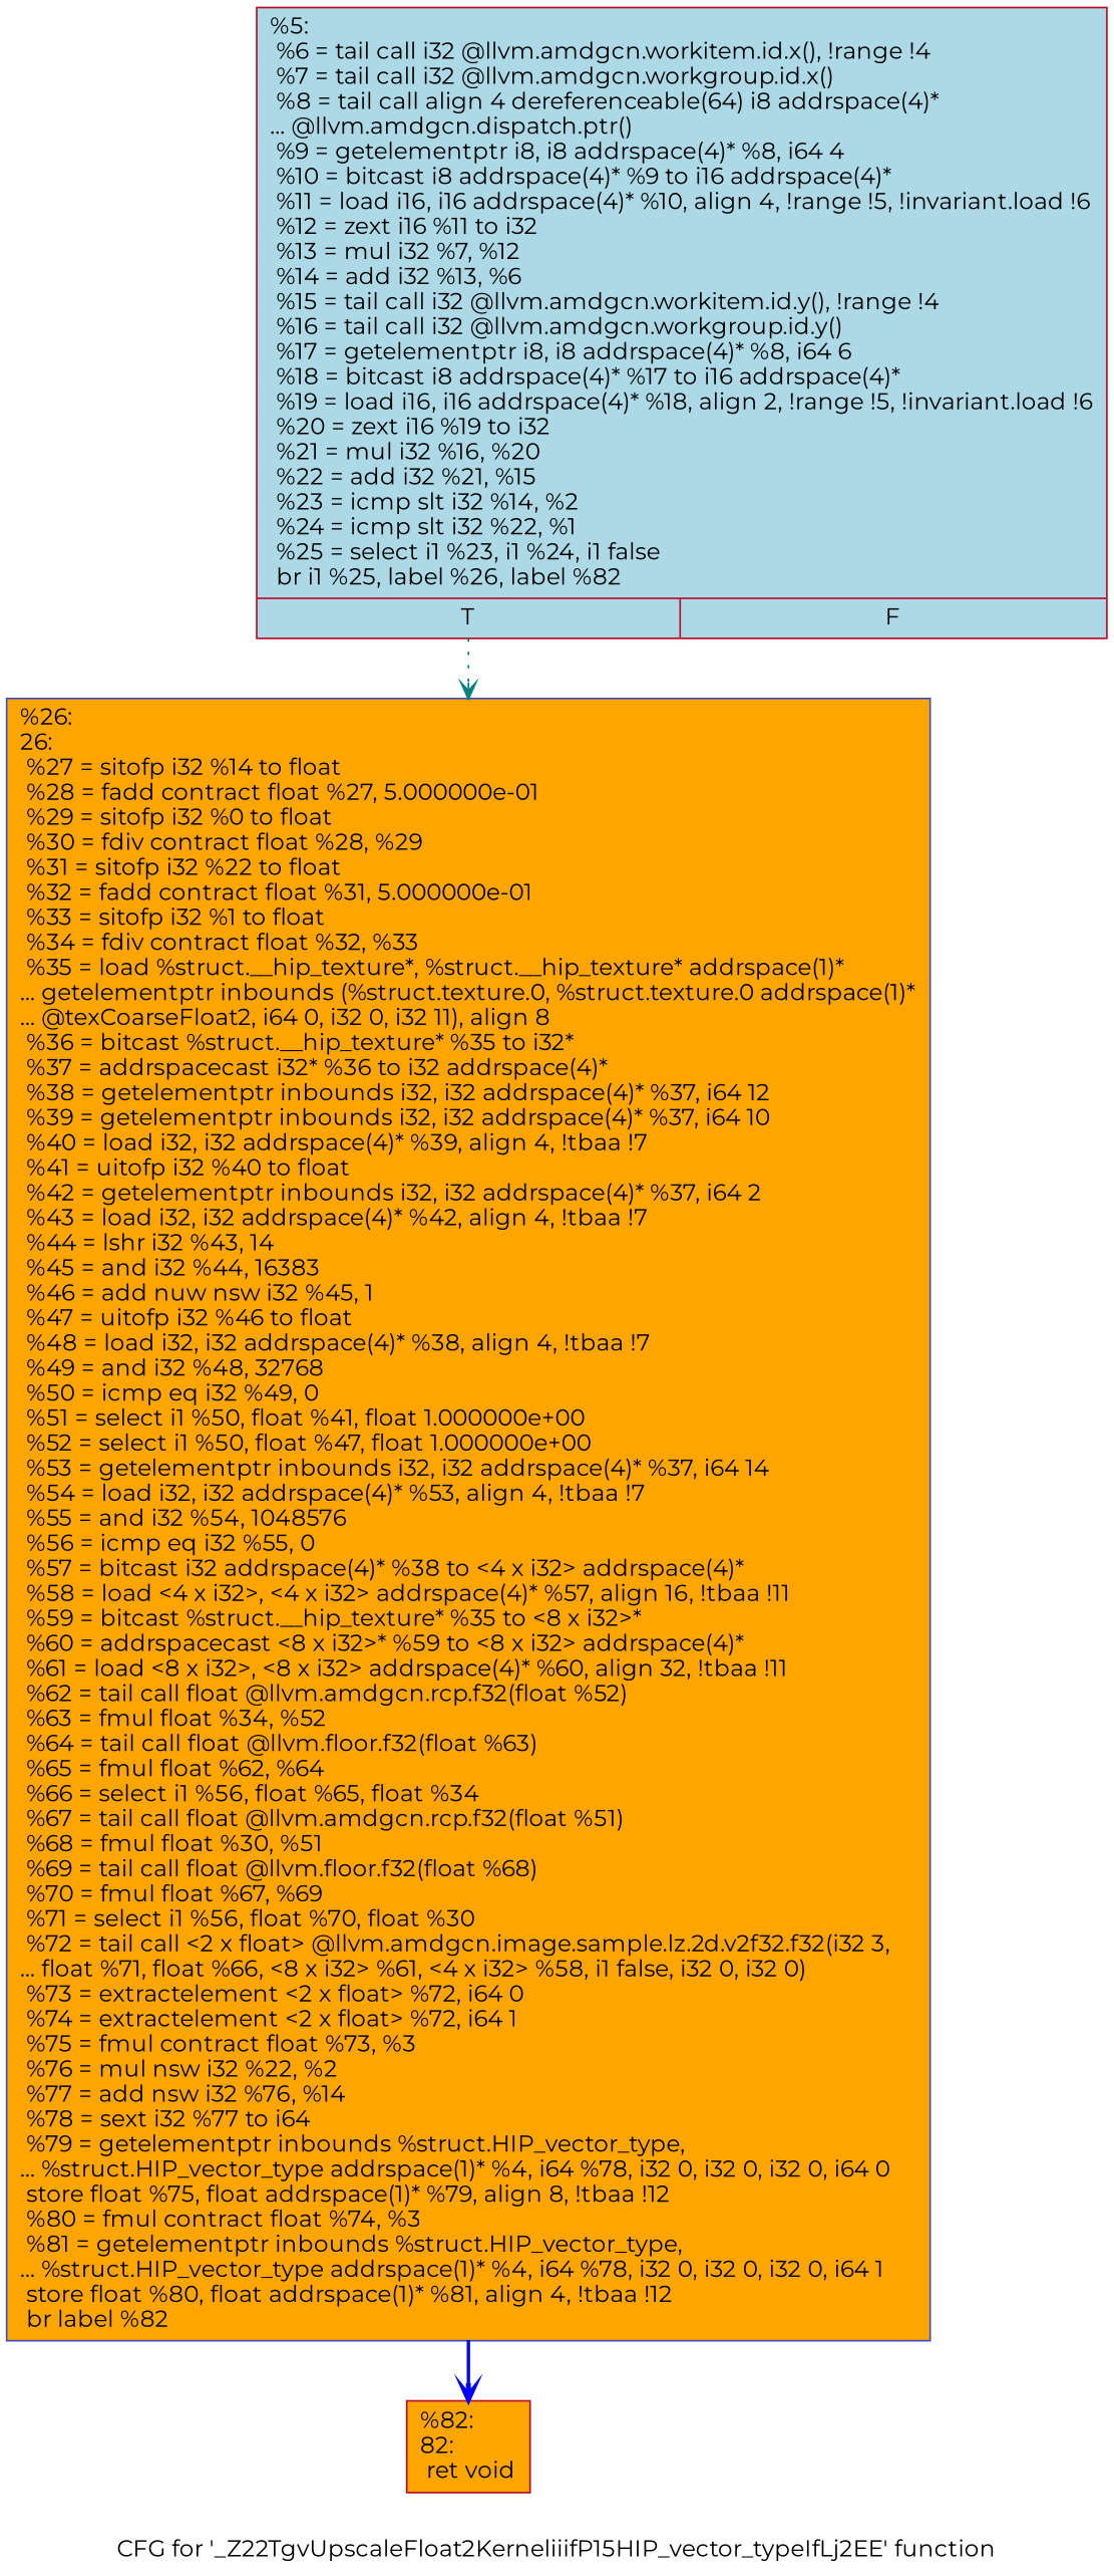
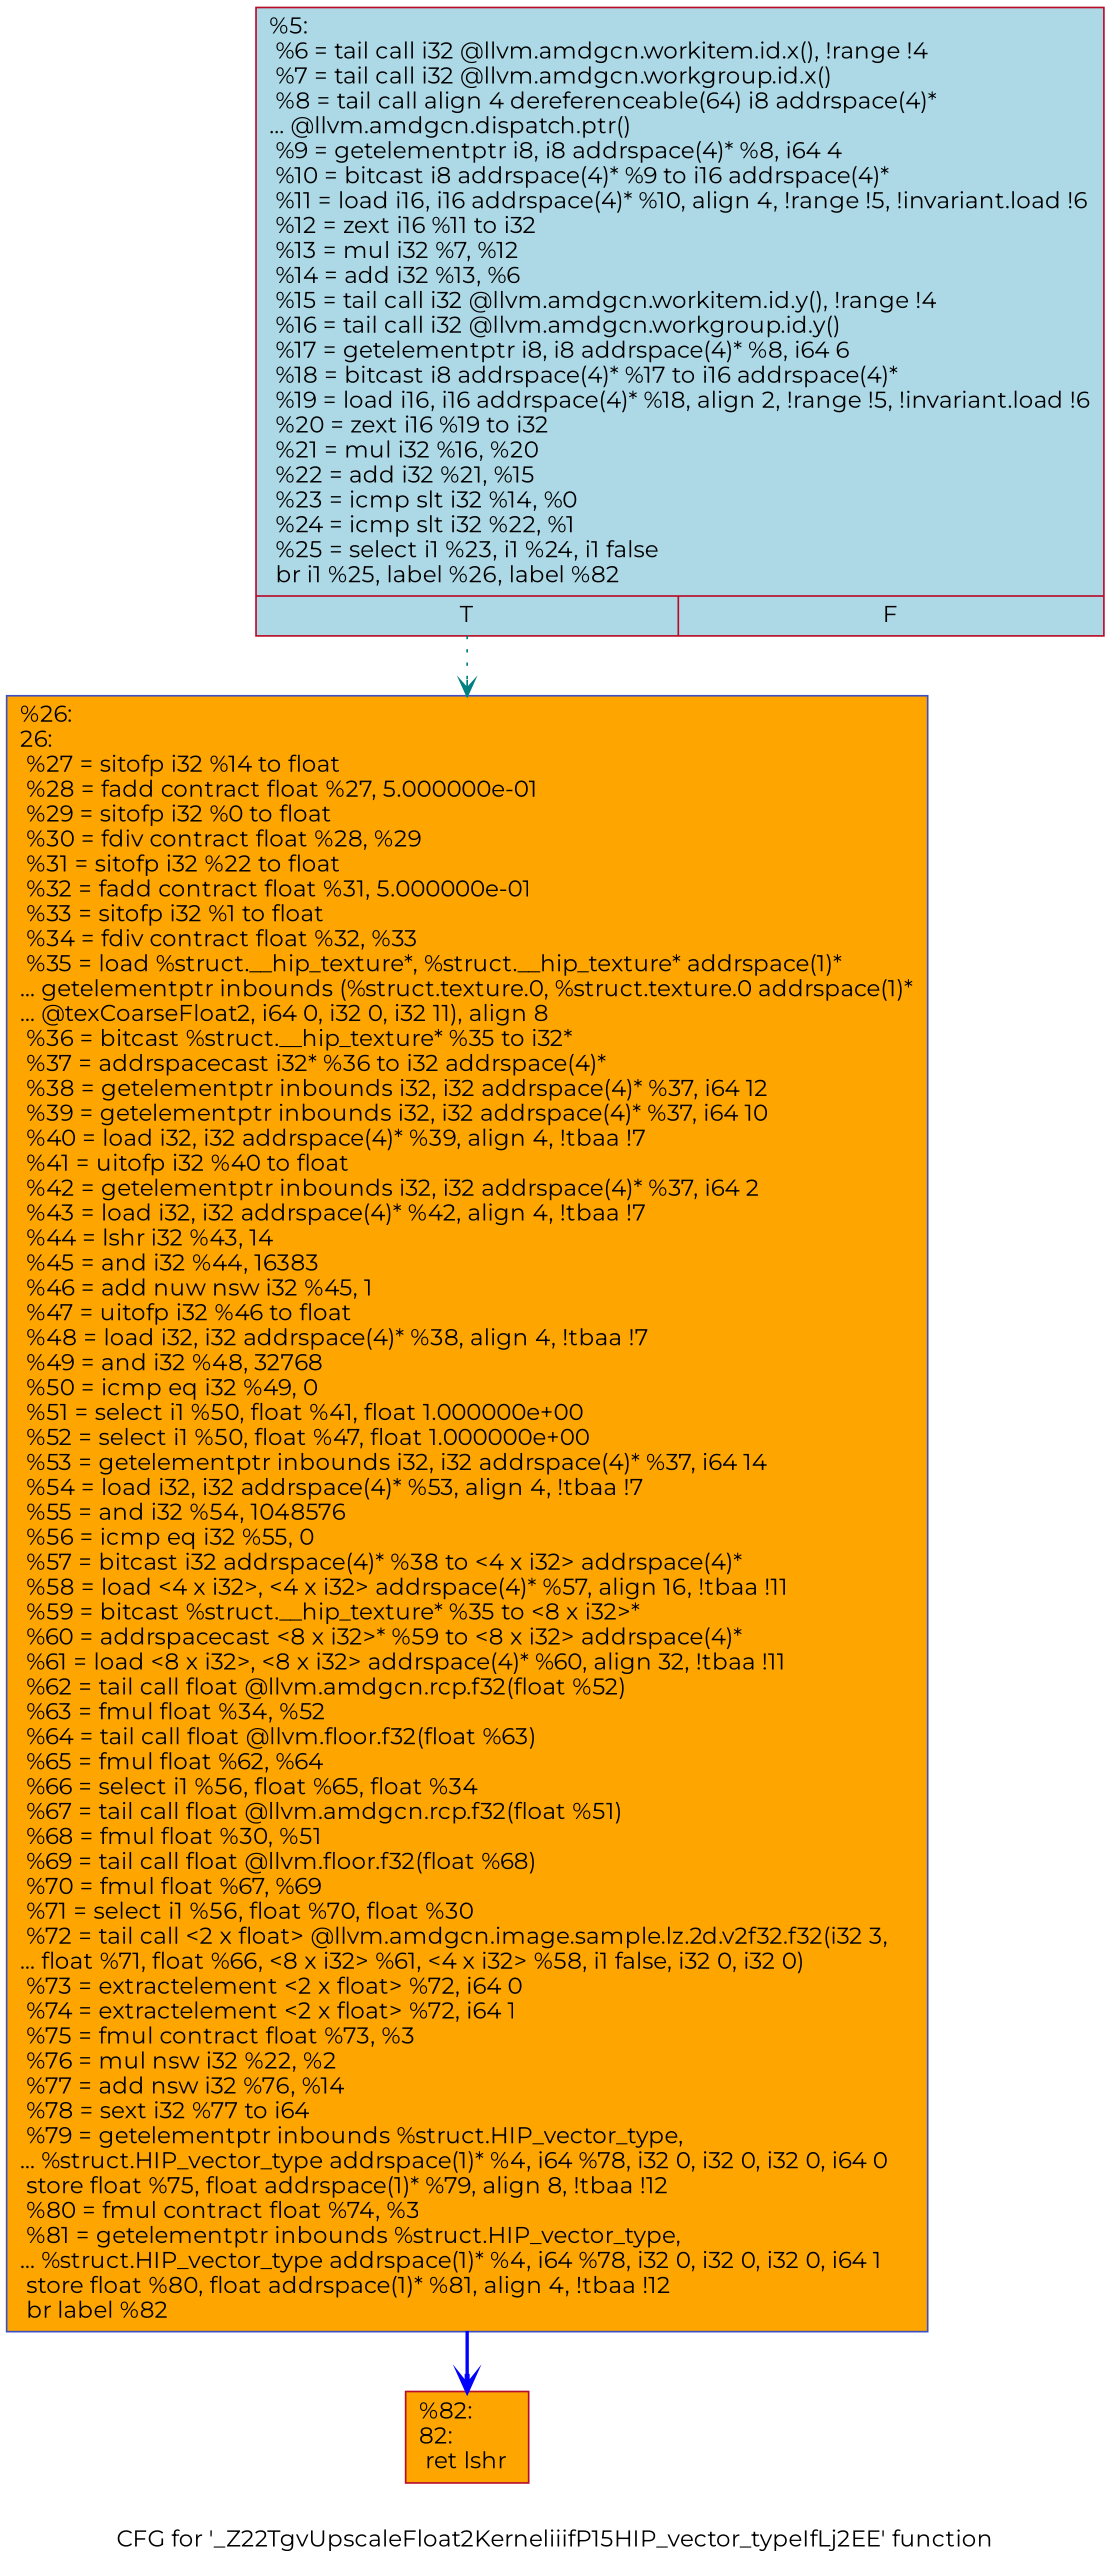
  digraph {
    fontname=Montserrat
    label="CFG for '_Z22TgvUpscaleFloat2KerneliiifP15HIP_vector_typeIfLj2EE' function"
    node [color="#b70d28ff" fillcolor=orange fontname=Montserrat shape=record style=filled]
    edge [arrowhead=vee fontname=Montserrat]
-   n1 [fillcolor=lightblue label="{%5:\l  %6 = tail call i32 @llvm.amdgcn.workitem.id.x(), !range !4\l  %7 = tail call i32 @llvm.amdgcn.workgroup.id.x()\l  %8 = tail call align 4 dereferenceable(64) i8 addrspace(4)*\l... @llvm.amdgcn.dispatch.ptr()\l  %9 = getelementptr i8, i8 addrspace(4)* %8, i64 4\l  %10 = bitcast i8 addrspace(4)* %9 to i16 addrspace(4)*\l  %11 = load i16, i16 addrspace(4)* %10, align 4, !range !5, !invariant.load !6\l  %12 = zext i16 %11 to i32\l  %13 = mul i32 %7, %12\l  %14 = add i32 %13, %6\l  %15 = tail call i32 @llvm.amdgcn.workitem.id.y(), !range !4\l  %16 = tail call i32 @llvm.amdgcn.workgroup.id.y()\l  %17 = getelementptr i8, i8 addrspace(4)* %8, i64 6\l  %18 = bitcast i8 addrspace(4)* %17 to i16 addrspace(4)*\l  %19 = load i16, i16 addrspace(4)* %18, align 2, !range !5, !invariant.load !6\l  %20 = zext i16 %19 to i32\l  %21 = mul i32 %16, %20\l  %22 = add i32 %21, %15\l  %23 = icmp slt i32 %14, %2\l  %24 = icmp slt i32 %22, %1\l  %25 = select i1 %23, i1 %24, i1 false\l  br i1 %25, label %26, label %82\l|{<s0>T|<s1>F}}"]
+   n1 [fillcolor=lightblue label="{%5:\l  %6 = tail call i32 @llvm.amdgcn.workitem.id.x(), !range !4\l  %7 = tail call i32 @llvm.amdgcn.workgroup.id.x()\l  %8 = tail call align 4 dereferenceable(64) i8 addrspace(4)*\l... @llvm.amdgcn.dispatch.ptr()\l  %9 = getelementptr i8, i8 addrspace(4)* %8, i64 4\l  %10 = bitcast i8 addrspace(4)* %9 to i16 addrspace(4)*\l  %11 = load i16, i16 addrspace(4)* %10, align 4, !range !5, !invariant.load !6\l  %12 = zext i16 %11 to i32\l  %13 = mul i32 %7, %12\l  %14 = add i32 %13, %6\l  %15 = tail call i32 @llvm.amdgcn.workitem.id.y(), !range !4\l  %16 = tail call i32 @llvm.amdgcn.workgroup.id.y()\l  %17 = getelementptr i8, i8 addrspace(4)* %8, i64 6\l  %18 = bitcast i8 addrspace(4)* %17 to i16 addrspace(4)*\l  %19 = load i16, i16 addrspace(4)* %18, align 2, !range !5, !invariant.load !6\l  %20 = zext i16 %19 to i32\l  %21 = mul i32 %16, %20\l  %22 = add i32 %21, %15\l  %23 = icmp slt i32 %14, %0\l  %24 = icmp slt i32 %22, %1\l  %25 = select i1 %23, i1 %24, i1 false\l  br i1 %25, label %26, label %82\l|{<s0>T|<s1>F}}"]
    n2 [color="#3d50c3ff" label="{%26:\l26:                                               \l  %27 = sitofp i32 %14 to float\l  %28 = fadd contract float %27, 5.000000e-01\l  %29 = sitofp i32 %0 to float\l  %30 = fdiv contract float %28, %29\l  %31 = sitofp i32 %22 to float\l  %32 = fadd contract float %31, 5.000000e-01\l  %33 = sitofp i32 %1 to float\l  %34 = fdiv contract float %32, %33\l  %35 = load %struct.__hip_texture*, %struct.__hip_texture* addrspace(1)*\l... getelementptr inbounds (%struct.texture.0, %struct.texture.0 addrspace(1)*\l... @texCoarseFloat2, i64 0, i32 0, i32 11), align 8\l  %36 = bitcast %struct.__hip_texture* %35 to i32*\l  %37 = addrspacecast i32* %36 to i32 addrspace(4)*\l  %38 = getelementptr inbounds i32, i32 addrspace(4)* %37, i64 12\l  %39 = getelementptr inbounds i32, i32 addrspace(4)* %37, i64 10\l  %40 = load i32, i32 addrspace(4)* %39, align 4, !tbaa !7\l  %41 = uitofp i32 %40 to float\l  %42 = getelementptr inbounds i32, i32 addrspace(4)* %37, i64 2\l  %43 = load i32, i32 addrspace(4)* %42, align 4, !tbaa !7\l  %44 = lshr i32 %43, 14\l  %45 = and i32 %44, 16383\l  %46 = add nuw nsw i32 %45, 1\l  %47 = uitofp i32 %46 to float\l  %48 = load i32, i32 addrspace(4)* %38, align 4, !tbaa !7\l  %49 = and i32 %48, 32768\l  %50 = icmp eq i32 %49, 0\l  %51 = select i1 %50, float %41, float 1.000000e+00\l  %52 = select i1 %50, float %47, float 1.000000e+00\l  %53 = getelementptr inbounds i32, i32 addrspace(4)* %37, i64 14\l  %54 = load i32, i32 addrspace(4)* %53, align 4, !tbaa !7\l  %55 = and i32 %54, 1048576\l  %56 = icmp eq i32 %55, 0\l  %57 = bitcast i32 addrspace(4)* %38 to \<4 x i32\> addrspace(4)*\l  %58 = load \<4 x i32\>, \<4 x i32\> addrspace(4)* %57, align 16, !tbaa !11\l  %59 = bitcast %struct.__hip_texture* %35 to \<8 x i32\>*\l  %60 = addrspacecast \<8 x i32\>* %59 to \<8 x i32\> addrspace(4)*\l  %61 = load \<8 x i32\>, \<8 x i32\> addrspace(4)* %60, align 32, !tbaa !11\l  %62 = tail call float @llvm.amdgcn.rcp.f32(float %52)\l  %63 = fmul float %34, %52\l  %64 = tail call float @llvm.floor.f32(float %63)\l  %65 = fmul float %62, %64\l  %66 = select i1 %56, float %65, float %34\l  %67 = tail call float @llvm.amdgcn.rcp.f32(float %51)\l  %68 = fmul float %30, %51\l  %69 = tail call float @llvm.floor.f32(float %68)\l  %70 = fmul float %67, %69\l  %71 = select i1 %56, float %70, float %30\l  %72 = tail call \<2 x float\> @llvm.amdgcn.image.sample.lz.2d.v2f32.f32(i32 3,\l... float %71, float %66, \<8 x i32\> %61, \<4 x i32\> %58, i1 false, i32 0, i32 0)\l  %73 = extractelement \<2 x float\> %72, i64 0\l  %74 = extractelement \<2 x float\> %72, i64 1\l  %75 = fmul contract float %73, %3\l  %76 = mul nsw i32 %22, %2\l  %77 = add nsw i32 %76, %14\l  %78 = sext i32 %77 to i64\l  %79 = getelementptr inbounds %struct.HIP_vector_type,\l... %struct.HIP_vector_type addrspace(1)* %4, i64 %78, i32 0, i32 0, i32 0, i64 0\l  store float %75, float addrspace(1)* %79, align 8, !tbaa !12\l  %80 = fmul contract float %74, %3\l  %81 = getelementptr inbounds %struct.HIP_vector_type,\l... %struct.HIP_vector_type addrspace(1)* %4, i64 %78, i32 0, i32 0, i32 0, i64 1\l  store float %80, float addrspace(1)* %81, align 4, !tbaa !12\l  br label %82\l}"]
-   n3 [label="{%82:\l82:                                               \l  ret void\l}"]
+   n3 [label="{%82:\l82:                                               \l  ret lshr\l}"]
    n1 -> n2 [color=teal style=dotted tailport=s0]
    n2 -> n3 [color=blue style=bold]
  }
